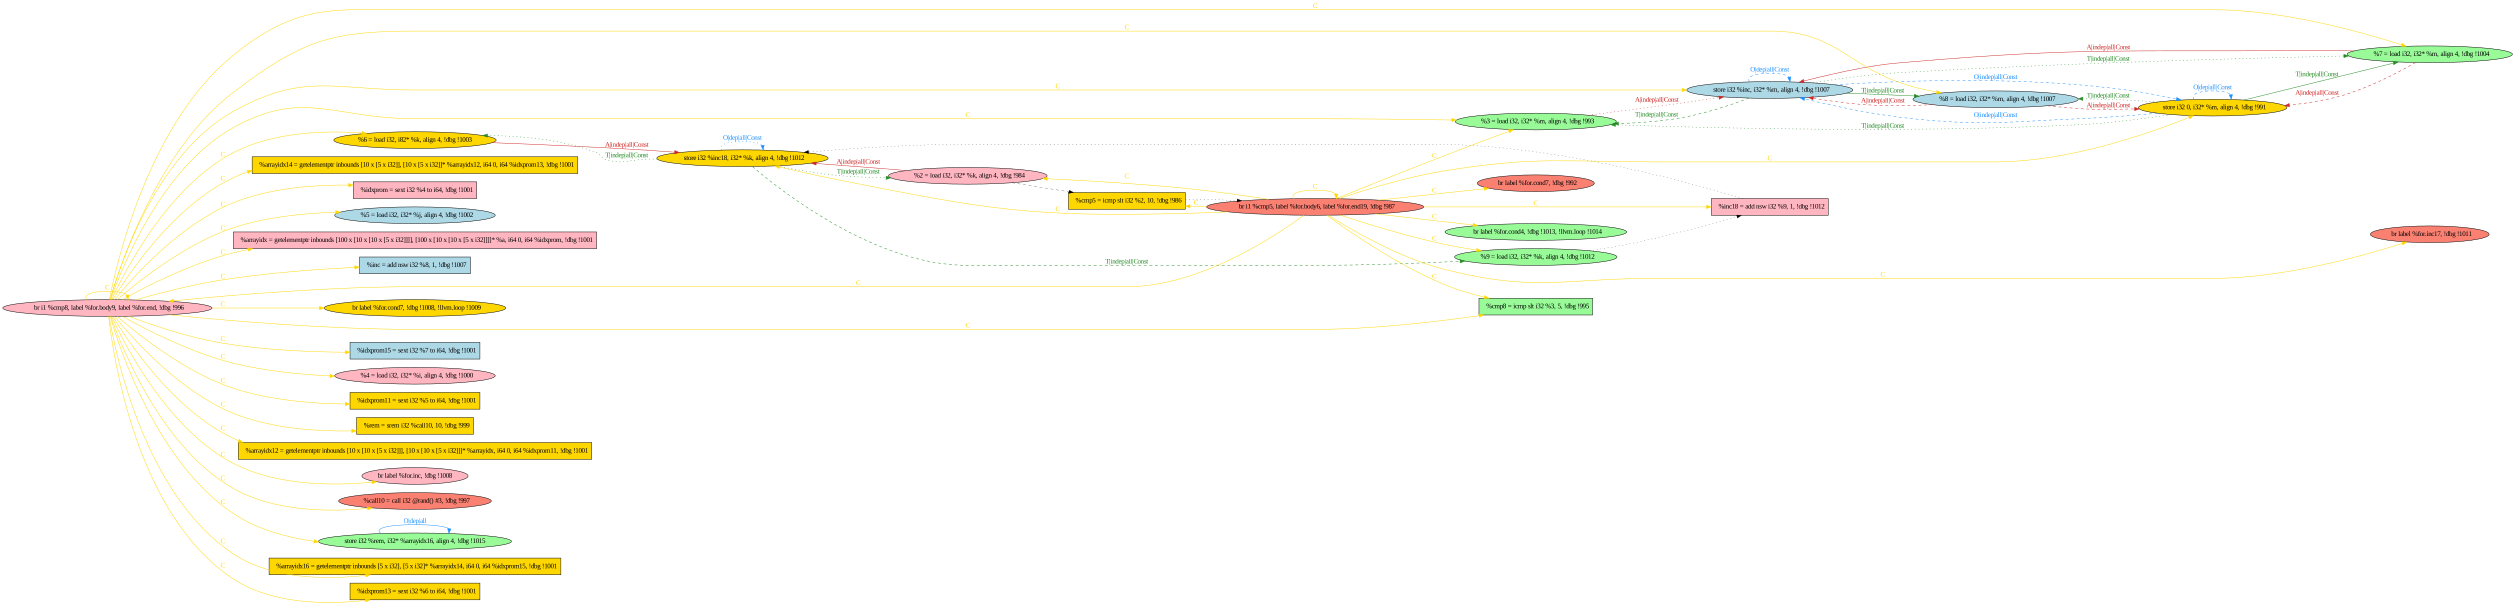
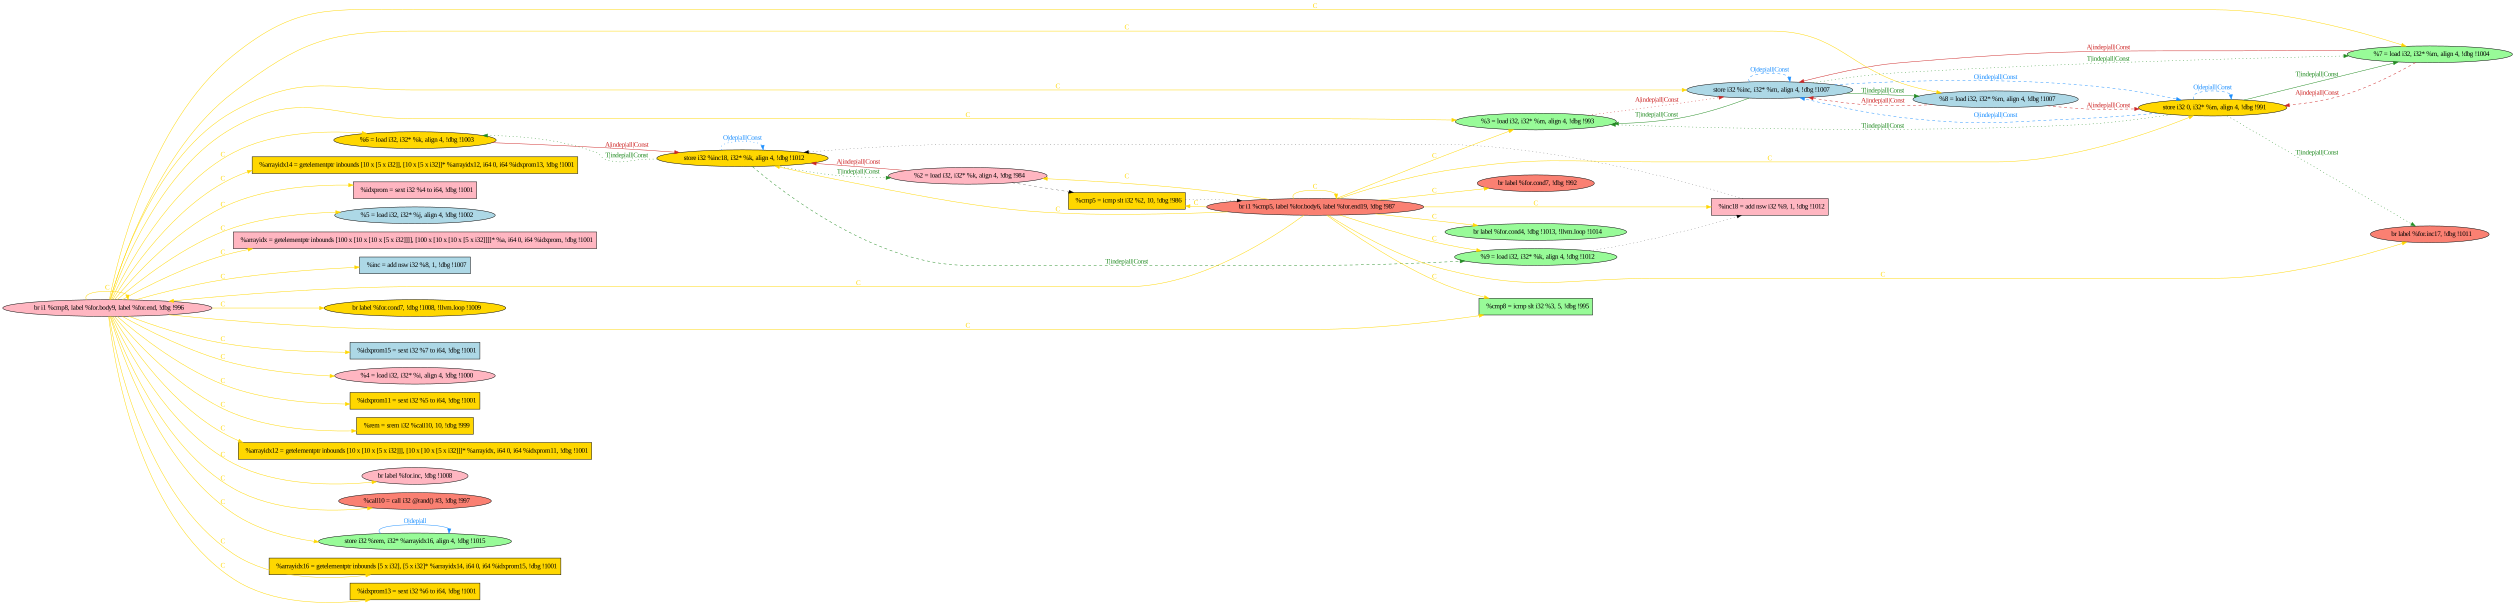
  digraph {
    fontname="Liberation Serif"
    rankdir=LR
    node [fillcolor=gold fontname="Liberation Serif" shape=ellipse style=filled]
    edge [color=gold fontcolor=gold fontname="Liberation Serif" penwidth=1.0 style=solid]
    n1 [fillcolor=palegreen label="  %3 = load i32, i32* %m, align 4, !dbg !993"]
    n2 [fillcolor=lightblue label="  store i32 %inc, i32* %m, align 4, !dbg !1007"]
    n3 [label="  store i32 0, i32* %m, align 4, !dbg !991"]
    n4 [fillcolor=palegreen label="  %7 = load i32, i32* %m, align 4, !dbg !1004"]
    n5 [fillcolor=lightblue label="  %8 = load i32, i32* %m, align 4, !dbg !1007"]
    n6 [label="  %arrayidx14 = getelementptr inbounds [10 x [5 x i32]], [10 x [5 x i32]]* %arrayidx12, i64 0, i64 %idxprom13, !dbg !1001" shape=rectangle]
    n7 [fillcolor=lightpink label="  %idxprom = sext i32 %4 to i64, !dbg !1001" shape=rectangle]
    n8 [fillcolor=lightblue label="  %5 = load i32, i32* %j, align 4, !dbg !1002"]
    n9 [fillcolor=lightpink label="  %arrayidx = getelementptr inbounds [100 x [10 x [10 x [5 x i32]]]], [100 x [10 x [10 x [5 x i32]]]]* %a, i64 0, i64 %idxprom, !dbg !1001" shape=rectangle]
    n10 [fillcolor=lightblue label="  %inc = add nsw i32 %8, 1, !dbg !1007" shape=rectangle]
-   n11 [label="%6 = load i32, i82* %k, align 4, !dbg !1003"]
+   n11 [label="  %6 = load i32, i32* %k, align 4, !dbg !1003"]
    n12 [label="  store i32 %inc18, i32* %k, align 4, !dbg !1012"]
    n13 [fillcolor=palegreen label="  %9 = load i32, i32* %k, align 4, !dbg !1012"]
    n14 [fillcolor=lightpink label="  %2 = load i32, i32* %k, align 4, !dbg !984"]
    n15 [label="  br label %for.cond7, !dbg !1008, !llvm.loop !1009"]
    n16 [fillcolor=salmon label="  br i1 %cmp5, label %for.body6, label %for.end19, !dbg !987"]
    n17 [fillcolor=lightpink label="  %inc18 = add nsw i32 %9, 1, !dbg !1012" shape=rectangle]
    n18 [fillcolor=palegreen label="  br label %for.cond4, !dbg !1013, !llvm.loop !1014"]
    n19 [fillcolor=salmon label="  br label %for.inc17, !dbg !1011"]
    n20 [fillcolor=palegreen label="  %cmp8 = icmp slt i32 %3, 5, !dbg !995" shape=rectangle]
    n21 [fillcolor=lightpink label="  br i1 %cmp8, label %for.body9, label %for.end, !dbg !996"]
    n22 [label="  %cmp5 = icmp slt i32 %2, 10, !dbg !986" shape=rectangle]
    n23 [fillcolor=salmon label="  br label %for.cond7, !dbg !992"]
    n24 [fillcolor=lightblue label="  %idxprom15 = sext i32 %7 to i64, !dbg !1001" shape=rectangle]
    n25 [fillcolor=lightpink label="  %4 = load i32, i32* %i, align 4, !dbg !1000"]
    n26 [label="  %idxprom11 = sext i32 %5 to i64, !dbg !1001" shape=rectangle]
    n27 [label="  %rem = srem i32 %call10, 10, !dbg !999" shape=rectangle]
    n28 [label="  %arrayidx12 = getelementptr inbounds [10 x [10 x [5 x i32]]], [10 x [10 x [5 x i32]]]* %arrayidx, i64 0, i64 %idxprom11, !dbg !1001" shape=rectangle]
    n29 [fillcolor=lightpink label="br label %for.inc, !dbg !1008"]
    n30 [fillcolor=salmon label="  %call10 = call i32 @rand() #3, !dbg !997"]
    n31 [fillcolor=palegreen label="store i32 %rem, i32* %arrayidx16, align 4, !dbg !1015"]
    n32 [label="  %arrayidx16 = getelementptr inbounds [5 x i32], [5 x i32]* %arrayidx14, i64 0, i64 %idxprom15, !dbg !1001" shape=rectangle]
    n33 [label="  %idxprom13 = sext i32 %6 to i64, !dbg !1001" shape=rectangle]
    n1 -> n2 [color=firebrick3 fontcolor=firebrick3 label="A|indep|all|Const" style=dotted]
-   n2 -> n1 [color=forestgreen fontcolor=forestgreen label="T|indep|all|Const" style=dashed]
+   n2 -> n1 [color=forestgreen fontcolor=forestgreen label="T|indep|all|Const"]
    n2 -> n2 [color=dodgerblue fontcolor=dodgerblue label="O|dep|all|Const" style=dashed]
    n2 -> n3 [color=dodgerblue fontcolor=dodgerblue label="O|indep|all|Const" style=dashed]
    n2 -> n4 [color=forestgreen fontcolor=forestgreen label="T|indep|all|Const" style=dotted]
    n2 -> n5 [color=forestgreen fontcolor=forestgreen label="T|indep|all|Const"]
    n3 -> n1 [color=forestgreen fontcolor=forestgreen label="T|indep|all|Const" style=dotted]
    n3 -> n2 [color=dodgerblue fontcolor=dodgerblue label="O|indep|all|Const" style=dashed]
    n3 -> n3 [color=dodgerblue fontcolor=dodgerblue label="O|dep|all|Const" style=dashed]
    n3 -> n4 [color=forestgreen fontcolor=forestgreen label="T|indep|all|Const"]
-   n3 -> n5 [color=forestgreen fontcolor=forestgreen label="T|indep|all|Const" style=dotted]
+   n3 -> n19 [color=forestgreen fontcolor=forestgreen label="T|indep|all|Const" style=dotted]
    n4 -> n2 [color=firebrick3 fontcolor=firebrick3 label="A|indep|all|Const"]
    n4 -> n3 [color=firebrick3 fontcolor=firebrick3 label="A|indep|all|Const" style=dashed]
    n5 -> n2 [color=firebrick3 fontcolor=firebrick3 label="A|indep|all|Const" style=dashed]
    n5 -> n3 [color=firebrick3 fontcolor=firebrick3 label="A|indep|all|Const" style=dashed]
    n11 -> n12 [color=firebrick3 fontcolor=firebrick3 label="A|indep|all|Const"]
    n12 -> n11 [color=forestgreen fontcolor=forestgreen label="T|indep|all|Const" style=dotted]
    n12 -> n12 [color=dodgerblue fontcolor=dodgerblue label="O|dep|all|Const" style=dotted]
    n12 -> n13 [color=forestgreen fontcolor=forestgreen label="T|indep|all|Const" style=dashed]
    n12 -> n14 [color=forestgreen fontcolor=forestgreen label="T|indep|all|Const" style=dotted]
    n13 -> n17 [color=black fontcolor=black penwidth=0.5 style=dotted]
    n14 -> n12 [color=firebrick3 fontcolor=firebrick3 label="A|indep|all|Const"]
    n14 -> n22 [color=black fontcolor=black penwidth=0.5 style=dashed]
    n16 -> n1 [label=C]
    n16 -> n3 [label=C]
    n16 -> n12 [label=C]
    n16 -> n13 [label=C]
    n16 -> n14 [label=C]
    n16 -> n16 [label=C]
    n16 -> n17 [label=C]
    n16 -> n18 [label=C]
    n16 -> n19 [label=C]
    n16 -> n20 [label=C]
    n16 -> n21 [label=C]
    n16 -> n22 [label=C]
    n16 -> n23 [label=C]
    n17 -> n12 [color=black fontcolor=black penwidth=0.5 style=dotted]
    n21 -> n1 [label=C]
    n21 -> n2 [label=C]
    n21 -> n4 [label=C]
    n21 -> n5 [label=C]
    n21 -> n6 [label=C]
    n21 -> n7 [label=C]
    n21 -> n8 [label=C]
    n21 -> n9 [label=C]
    n21 -> n10 [label=C]
    n21 -> n11 [label=C]
    n21 -> n15 [label=C]
    n21 -> n20 [label=C]
    n21 -> n21 [label=C]
    n21 -> n24 [label=C]
    n21 -> n25 [label=C]
    n21 -> n26 [label=C]
    n21 -> n27 [label=C]
    n21 -> n28 [label=C]
    n21 -> n29 [label=C]
    n21 -> n30 [label=C]
    n21 -> n31 [label=C]
    n21 -> n32 [label=C]
    n21 -> n33 [label=C]
    n22 -> n16 [color=black fontcolor=black penwidth=0.5 style=dotted]
    n31 -> n31 [color=dodgerblue fontcolor=dodgerblue label="O|dep|all"]
  }
